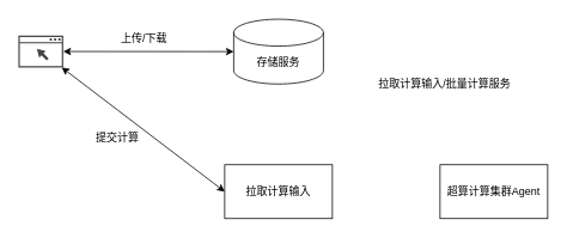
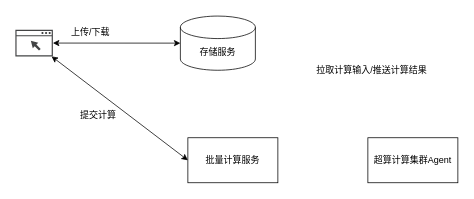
  <mxCell id="0" />
  <mxCell id="1" parent="0" />
- <mxCell id="2" value="存储服务" style="shape=cylinder3;whiteSpace=wrap;html=1;boundedLbl=1;backgroundOutline=1;size=15;" vertex="1" parent="1"><mxGeometry x="260" y="20.75" width="100" height="72.25" as="geometry" /></mxCell>
+ <mxCell id="2" value="存储服务" style="shape=cylinder3;whiteSpace=wrap;html=1;boundedLbl=1;backgroundOutline=1;size=15;" vertex="1" parent="1"><mxGeometry x="240" y="20.75" width="100" height="72.25" as="geometry" /></mxCell>
  <mxCell id="3" value="" style="endArrow=classic;startArrow=classic;html=1;rounded=0;" edge="1" parent="1" source="10" target="2"><mxGeometry width="50" height="50" relative="1" as="geometry"><mxPoint x="80" y="56.88" as="sourcePoint" /><mxPoint x="190" y="103" as="targetPoint" /></mxGeometry></mxCell>
- <mxCell id="4" value="拉取计算输入" style="rounded=0;whiteSpace=wrap;html=1;" vertex="1" parent="1"><mxGeometry x="250" y="183" width="120" height="60" as="geometry" /></mxCell>
+ <mxCell id="4" value="批量计算服务" style="rounded=0;whiteSpace=wrap;html=1;" vertex="1" parent="1"><mxGeometry x="250" y="183" width="120" height="60" as="geometry" /></mxCell>
  <mxCell id="5" value="超算计算集群Agent" style="rounded=0;whiteSpace=wrap;html=1;" vertex="1" parent="1"><mxGeometry x="490" y="183" width="120" height="60" as="geometry" /></mxCell>
- <mxCell id="6" value="拉取计算输入/批量计算服务" style="text;html=1;align=center;verticalAlign=middle;resizable=0;points=[];autosize=1;strokeColor=none;fillColor=none;" vertex="1" parent="1"><mxGeometry x="410" y="78" width="170" height="30" as="geometry" /></mxCell>
+ <mxCell id="6" value="拉取计算输入/推送计算结果" style="text;html=1;align=center;verticalAlign=middle;resizable=0;points=[];autosize=1;strokeColor=none;fillColor=none;" vertex="1" parent="1"><mxGeometry x="410" y="78" width="170" height="30" as="geometry" /></mxCell>
  <mxCell id="7" value="" style="endArrow=classic;startArrow=classic;html=1;rounded=0;entryX=0;entryY=0.5;entryDx=0;entryDy=0;" edge="1" parent="1" source="10" target="4"><mxGeometry width="50" height="50" relative="1" as="geometry"><mxPoint x="77.17" y="74.63" as="sourcePoint" /><mxPoint x="150" y="183" as="targetPoint" /></mxGeometry></mxCell>
  <mxCell id="8" value="提交计算" style="text;html=1;align=center;verticalAlign=middle;resizable=0;points=[];autosize=1;strokeColor=none;fillColor=none;" vertex="1" parent="1"><mxGeometry x="95" y="138" width="70" height="30" as="geometry" /></mxCell>
- <mxCell id="9" value="上传/下载" style="text;html=1;align=center;verticalAlign=middle;resizable=0;points=[];autosize=1;strokeColor=none;fillColor=none;" vertex="1" parent="1"><mxGeometry x="125" y="28" width="70" height="30" as="geometry" /></mxCell>
+ <mxCell id="9" value="上传/下载" style="text;html=1;align=center;verticalAlign=middle;resizable=0;points=[];autosize=1;strokeColor=none;fillColor=none;" vertex="1" parent="1"><mxGeometry x="85" y="28" width="70" height="30" as="geometry" /></mxCell>
  <mxCell id="10" value="" style="sketch=0;pointerEvents=1;shadow=0;dashed=0;html=1;strokeColor=none;fillColor=#434445;aspect=fixed;labelPosition=center;verticalLabelPosition=bottom;verticalAlign=top;align=center;outlineConnect=0;shape=mxgraph.vvd.web_browser;" vertex="1" parent="1"><mxGeometry x="20" y="39" width="50" height="35.5" as="geometry" /></mxCell>
